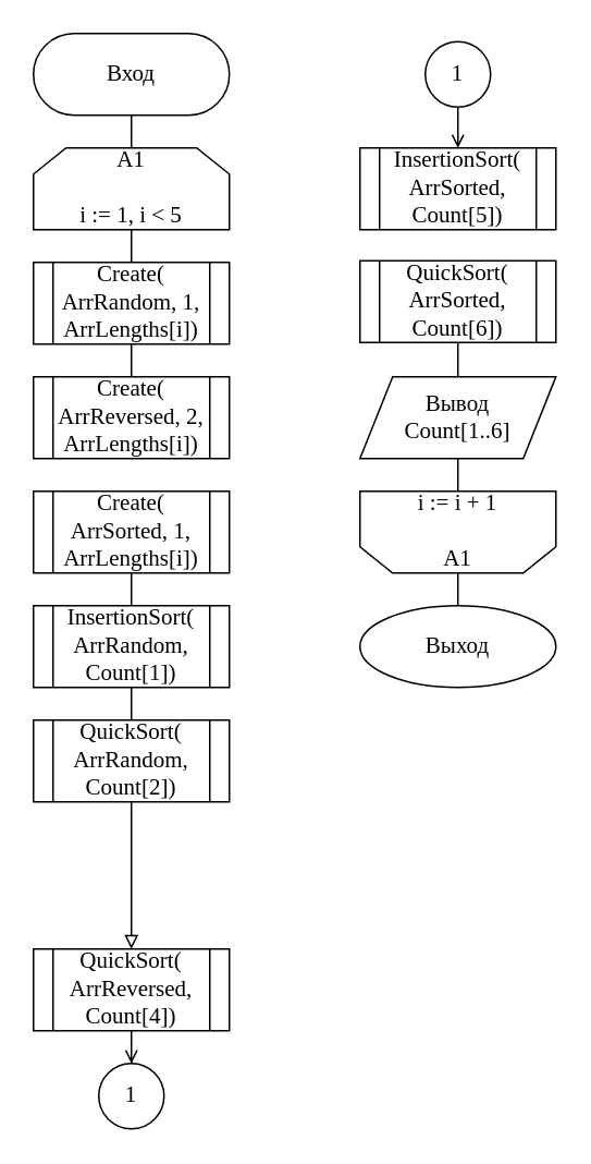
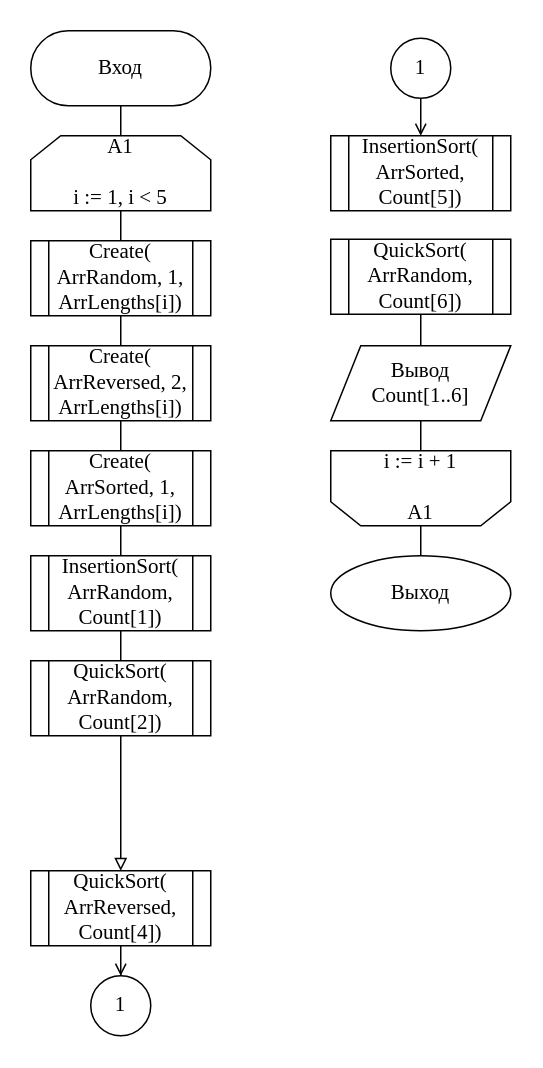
  <mxCell id="0" />
  <mxCell id="1" parent="0" />
  <mxCell id="2" style="edgeStyle=orthogonalEdgeStyle;rounded=0;orthogonalLoop=1;jettySize=auto;html=1;exitX=0.5;exitY=1;exitDx=0;exitDy=0;entryX=0.5;entryY=0;entryDx=0;entryDy=0;fontFamily=Times New Roman;fontSize=14;endArrow=none;endFill=0;" edge="1" parent="1" source="3" target="5"><mxGeometry relative="1" as="geometry" /></mxCell>
  <mxCell id="3" value="&lt;font face=&quot;Times New Roman&quot; style=&quot;font-size: 14px&quot;&gt;Вход&lt;/font&gt;" style="rounded=1;whiteSpace=wrap;html=1;arcSize=50;" vertex="1" parent="1"><mxGeometry x="20" y="20" width="120" height="50" as="geometry" /></mxCell>
  <mxCell id="4" style="edgeStyle=orthogonalEdgeStyle;rounded=0;orthogonalLoop=1;jettySize=auto;html=1;exitX=0.5;exitY=1;exitDx=0;exitDy=0;entryX=0.5;entryY=0;entryDx=0;entryDy=0;fontFamily=Times New Roman;fontSize=14;endArrow=none;endFill=0;" edge="1" parent="1" source="5" target="7"><mxGeometry relative="1" as="geometry" /></mxCell>
  <mxCell id="5" value="A1&lt;br&gt;&lt;br&gt;i := 1, i &amp;lt; 5" style="shape=loopLimit;whiteSpace=wrap;html=1;fontFamily=Times New Roman;fontSize=14;" vertex="1" parent="1"><mxGeometry x="20" y="90" width="120" height="50" as="geometry" /></mxCell>
  <mxCell id="6" value="" style="edgeStyle=orthogonalEdgeStyle;rounded=0;orthogonalLoop=1;jettySize=auto;html=1;fontFamily=Times New Roman;fontSize=14;endArrow=none;endFill=0;" edge="1" parent="1" source="7" target="11"><mxGeometry relative="1" as="geometry" /></mxCell>
  <mxCell id="7" value="Create(&lt;br&gt;ArrRandom, 1,&lt;br&gt;ArrLengths[i])" style="shape=process;whiteSpace=wrap;html=1;backgroundOutline=1;fontFamily=Times New Roman;fontSize=14;" vertex="1" parent="1"><mxGeometry x="20" y="160" width="120" height="50" as="geometry" /></mxCell>
+ <mxCell id="8" value="" style="edgeStyle=orthogonalEdgeStyle;rounded=0;orthogonalLoop=1;jettySize=auto;html=1;fontFamily=Times New Roman;fontSize=14;endArrow=none;endFill=0;" edge="1" parent="1" source="10" target="11"><mxGeometry relative="1" as="geometry" /></mxCell>
  <mxCell id="9" value="" style="edgeStyle=orthogonalEdgeStyle;rounded=0;orthogonalLoop=1;jettySize=auto;html=1;fontFamily=Times New Roman;fontSize=14;endArrow=none;endFill=0;" edge="1" parent="1" source="10" target="14"><mxGeometry relative="1" as="geometry" /></mxCell>
  <mxCell id="10" value="&lt;span&gt;Create(&lt;/span&gt;&lt;br&gt;&lt;span&gt;ArrSorted, 1,&lt;/span&gt;&lt;br&gt;&lt;span&gt;ArrLengths[i])&lt;/span&gt;" style="shape=process;whiteSpace=wrap;html=1;backgroundOutline=1;fontFamily=Times New Roman;fontSize=14;" vertex="1" parent="1"><mxGeometry x="20" y="300" width="120" height="50" as="geometry" /></mxCell>
  <mxCell id="11" value="&lt;span&gt;Create(&lt;/span&gt;&lt;br&gt;&lt;span&gt;ArrReversed, 2,&lt;/span&gt;&lt;br&gt;&lt;span&gt;ArrLengths[i])&lt;/span&gt;" style="shape=process;whiteSpace=wrap;html=1;backgroundOutline=1;fontFamily=Times New Roman;fontSize=14;" vertex="1" parent="1"><mxGeometry x="20" y="230" width="120" height="50" as="geometry" /></mxCell>
  <mxCell id="12" value="InsertionSort(&lt;br&gt;ArrRandom, Count[1])" style="shape=process;whiteSpace=wrap;html=1;backgroundOutline=1;fontFamily=Times New Roman;fontSize=14;" vertex="1" parent="1"><mxGeometry x="20" y="370" width="120" height="50" as="geometry" /></mxCell>
  <mxCell id="13" value="" style="edgeStyle=orthogonalEdgeStyle;rounded=0;orthogonalLoop=1;jettySize=auto;html=1;fontFamily=Times New Roman;fontSize=14;endArrow=block;endFill=0;" edge="1" parent="1" source="14" target="16"><mxGeometry relative="1" as="geometry" /></mxCell>
  <mxCell id="14" value="QuickSort(&lt;br&gt;ArrRandom, Count[2])" style="shape=process;whiteSpace=wrap;html=1;backgroundOutline=1;fontFamily=Times New Roman;fontSize=14;" vertex="1" parent="1"><mxGeometry x="20" y="440" width="120" height="50" as="geometry" /></mxCell>
  <mxCell id="15" value="" style="edgeStyle=orthogonalEdgeStyle;rounded=0;orthogonalLoop=1;jettySize=auto;html=1;fontFamily=Times New Roman;fontSize=14;endArrow=open;endFill=0;" edge="1" parent="1" source="16" target="17"><mxGeometry relative="1" as="geometry" /></mxCell>
  <mxCell id="16" value="QuickSort(&lt;br&gt;ArrReversed, Count[4])" style="shape=process;whiteSpace=wrap;html=1;backgroundOutline=1;fontFamily=Times New Roman;fontSize=14;" vertex="1" parent="1"><mxGeometry x="20" y="580" width="120" height="50" as="geometry" /></mxCell>
  <mxCell id="17" value="&lt;font style=&quot;font-size: 14px&quot; face=&quot;Times New Roman&quot;&gt;1&lt;/font&gt;" style="ellipse;whiteSpace=wrap;html=1;aspect=fixed;align=center;" vertex="1" parent="1"><mxGeometry x="60" y="650" width="40" height="40" as="geometry" /></mxCell>
  <mxCell id="18" style="edgeStyle=orthogonalEdgeStyle;rounded=0;orthogonalLoop=1;jettySize=auto;html=1;exitX=0.5;exitY=1;exitDx=0;exitDy=0;entryX=0.5;entryY=0;entryDx=0;entryDy=0;fontFamily=Times New Roman;fontSize=14;endArrow=open;endFill=0;" edge="1" parent="1" source="19" target="20"><mxGeometry relative="1" as="geometry" /></mxCell>
  <mxCell id="19" value="&lt;font style=&quot;font-size: 14px&quot; face=&quot;Times New Roman&quot;&gt;1&lt;/font&gt;" style="ellipse;whiteSpace=wrap;html=1;aspect=fixed;align=center;" vertex="1" parent="1"><mxGeometry x="260" y="25" width="40" height="40" as="geometry" /></mxCell>
  <mxCell id="20" value="InsertionSort(&lt;br&gt;ArrSorted, Count[5])" style="shape=process;whiteSpace=wrap;html=1;backgroundOutline=1;fontFamily=Times New Roman;fontSize=14;" vertex="1" parent="1"><mxGeometry x="220" y="90" width="120" height="50" as="geometry" /></mxCell>
  <mxCell id="21" value="" style="edgeStyle=orthogonalEdgeStyle;rounded=0;orthogonalLoop=1;jettySize=auto;html=1;fontFamily=Times New Roman;fontSize=14;endArrow=none;endFill=0;" edge="1" parent="1" source="22" target="25"><mxGeometry relative="1" as="geometry" /></mxCell>
- <mxCell id="22" value="QuickSort(&lt;br&gt;ArrSorted, Count[6])" style="shape=process;whiteSpace=wrap;html=1;backgroundOutline=1;fontFamily=Times New Roman;fontSize=14;" vertex="1" parent="1"><mxGeometry x="220" y="159" width="120" height="50" as="geometry" /></mxCell>
+ <mxCell id="22" value="QuickSort(&lt;br&gt;ArrRandom, Count[6])" style="shape=process;whiteSpace=wrap;html=1;backgroundOutline=1;fontFamily=Times New Roman;fontSize=14;" vertex="1" parent="1"><mxGeometry x="220" y="159" width="120" height="50" as="geometry" /></mxCell>
  <mxCell id="23" value="Вывод&lt;br&gt;Count[1..6]" style="shape=parallelogram;perimeter=parallelogramPerimeter;whiteSpace=wrap;html=1;fixedSize=1;align=center;fontFamily=Times New Roman;fontSize=14;" vertex="1" parent="1"><mxGeometry x="220" y="230" width="120" height="50" as="geometry" /></mxCell>
  <mxCell id="24" value="" style="edgeStyle=orthogonalEdgeStyle;rounded=0;orthogonalLoop=1;jettySize=auto;html=1;fontFamily=Times New Roman;fontSize=14;endArrow=none;endFill=0;" edge="1" parent="1" source="25" target="26"><mxGeometry relative="1" as="geometry" /></mxCell>
  <mxCell id="25" value="i := i + 1&lt;br&gt;&lt;br&gt;A1" style="shape=loopLimit;whiteSpace=wrap;html=1;flipV=1;fontFamily=Times New Roman;fontSize=14;" vertex="1" parent="1"><mxGeometry x="220" y="300" width="120" height="50" as="geometry" /></mxCell>
  <mxCell id="26" value="&lt;font face=&quot;Times New Roman&quot; style=&quot;font-size: 14px&quot;&gt;Выход&lt;/font&gt;" style="ellipse;whiteSpace=wrap;html=1;arcSize=50;fontFamily=Times New Roman;fontSize=14;" vertex="1" parent="1"><mxGeometry x="220" y="370" width="120" height="50" as="geometry" /></mxCell>
